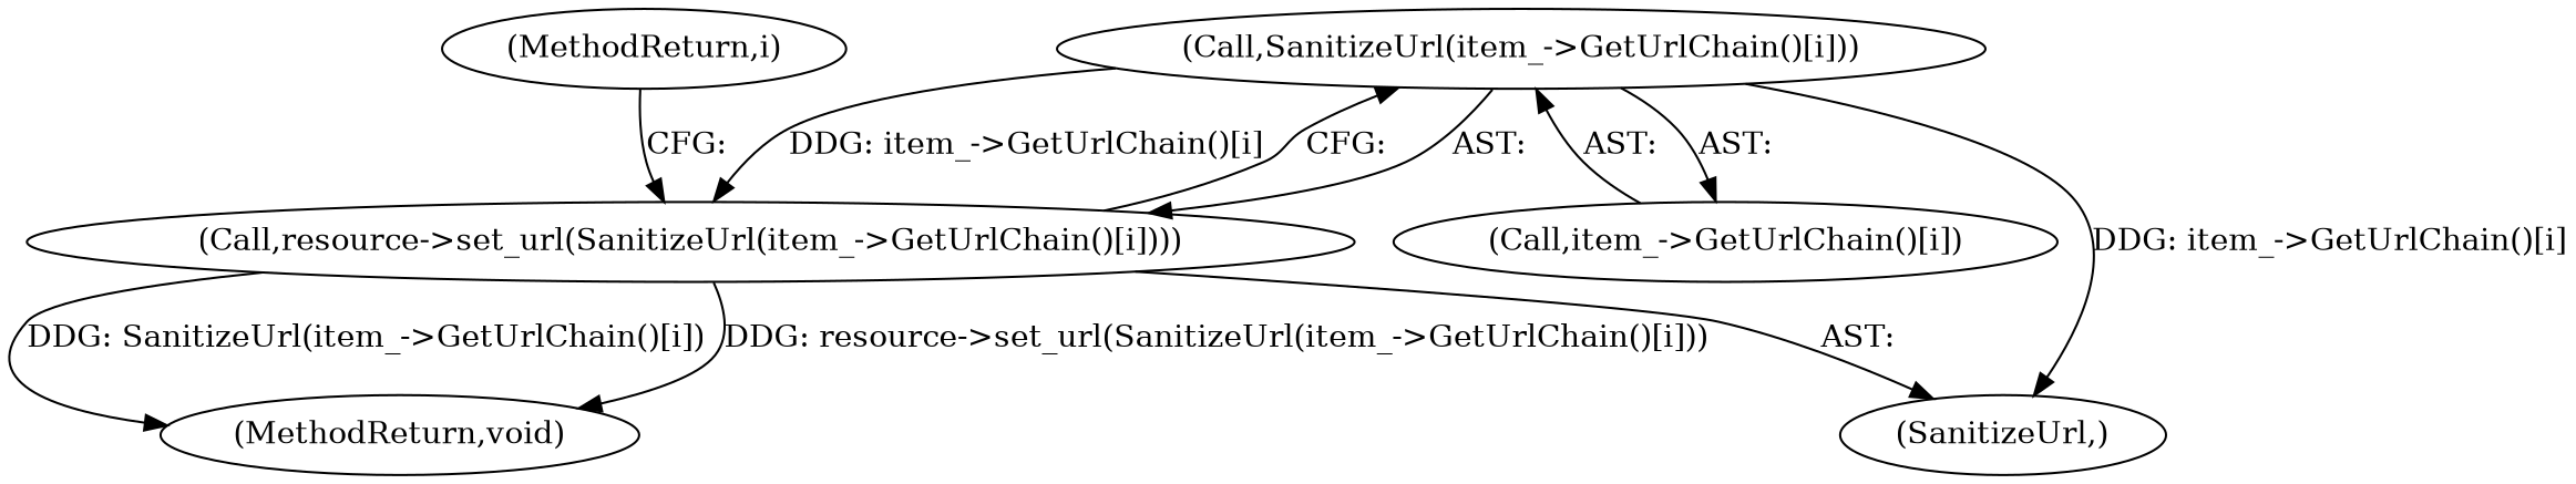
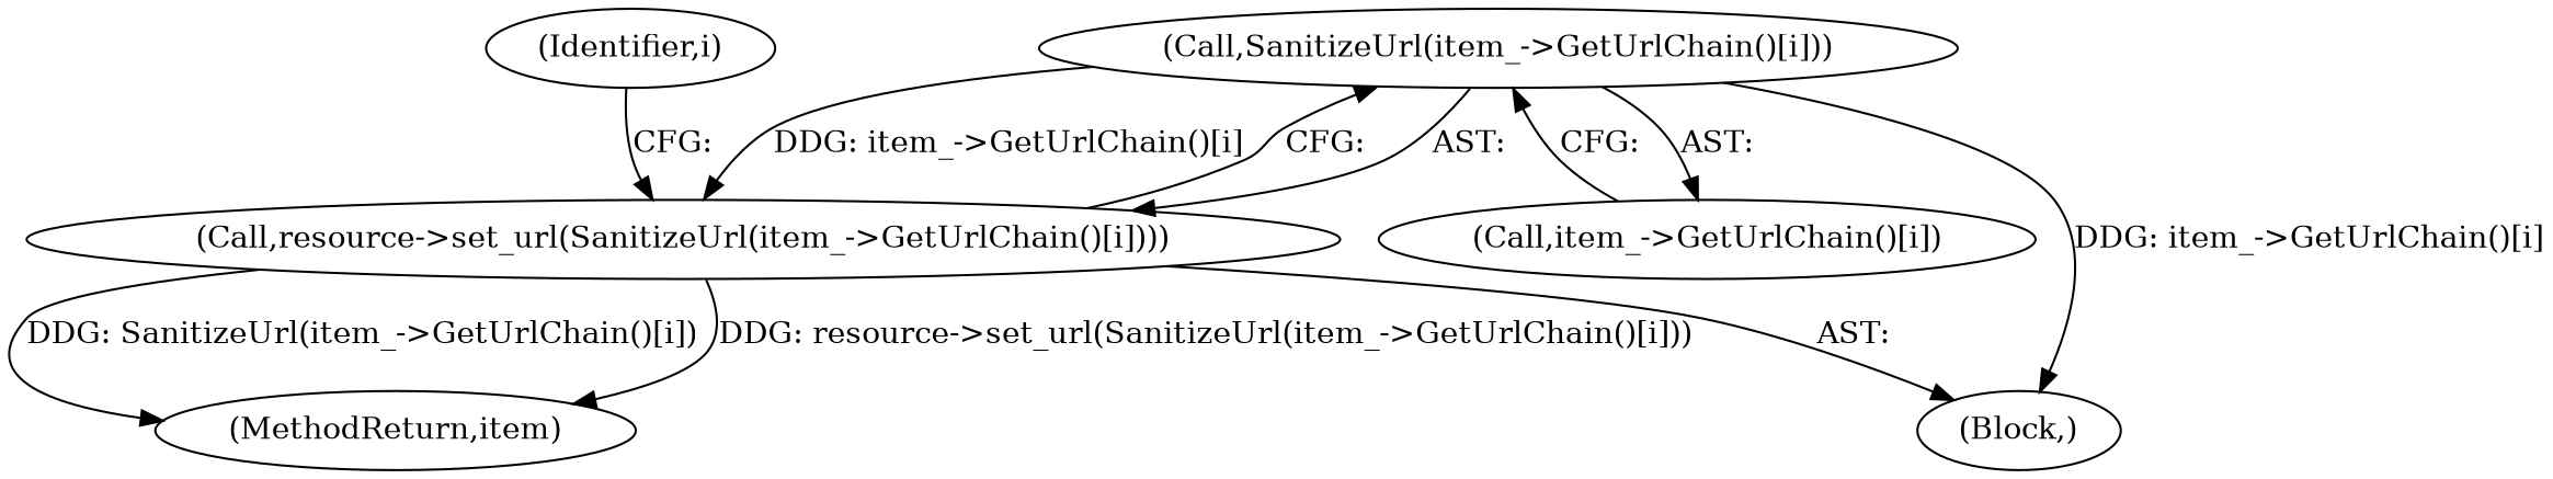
  digraph {
    n1 [label="(Call,SanitizeUrl(item_->GetUrlChain()[i]))"]
    n2 [label="(Call,resource->set_url(SanitizeUrl(item_->GetUrlChain()[i])))"]
    n3 [label="(Call,item_->GetUrlChain()[i])"]
-   n4 [label="(SanitizeUrl,)"]
-   n5 [label="(MethodReturn,void)"]
-   n6 [label="(MethodReturn,i)"]
+   n4 [label="(Block,)"]
+   n5 [label="(MethodReturn,item)"]
+   n6 [label="(Identifier,i)"]
    n1 -> n2 [label="AST: "]
    n1 -> n2 [label="DDG: item_->GetUrlChain()[i]"]
    n1 -> n3 [label="AST: "]
    n1 -> n4 [label="DDG: item_->GetUrlChain()[i]"]
    n2 -> n1 [label="CFG: "]
    n2 -> n4 [label="AST: "]
    n2 -> n5 [label="DDG: resource->set_url(SanitizeUrl(item_->GetUrlChain()[i]))"]
    n2 -> n5 [label="DDG: SanitizeUrl(item_->GetUrlChain()[i])"]
-   n3 -> n1 [label="AST: "]
+   n3 -> n1 [label="CFG: "]
    n6 -> n2 [label="CFG: "]
  }
